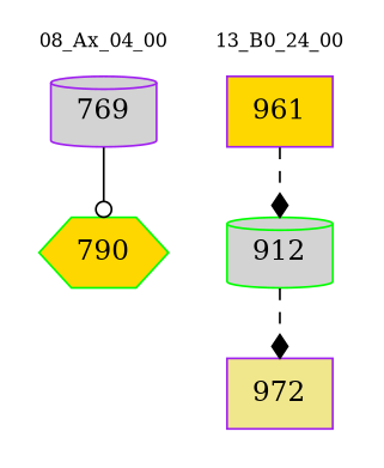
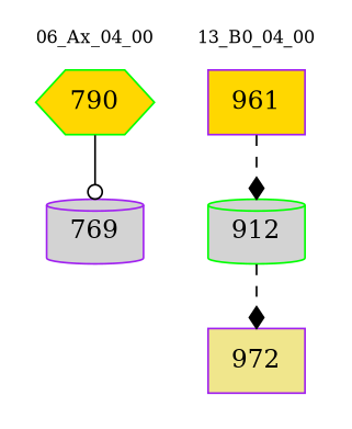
  digraph {
    node [color=purple fillcolor=gold shape=cylinder style=filled]
    edge [arrowhead=diamond color=black style=dashed]
    n1 [color=green label=790 shape=hexagon]
    n2 [fillcolor=lightgrey label=769]
    n3 [label=961 shape=box]
    n4 [color=green fillcolor=lightgrey label=912]
    n5 [fillcolor=khaki label=972 shape=box]
    subgraph cluster_1 {
      color=white
      fontsize=10
-     label="08_Ax_04_00"
+     label="06_Ax_04_00"
      n1
      n2
    }
    subgraph cluster_2 {
      color=white
      fontsize=10
-     label="13_B0_24_00"
+     label="13_B0_04_00"
      n3
      n4
      n5
    }
-   n2 -> n1 [arrowhead=odot style=solid]
+   n1 -> n2 [arrowhead=odot style=solid]
    n3 -> n4
    n4 -> n5
  }
